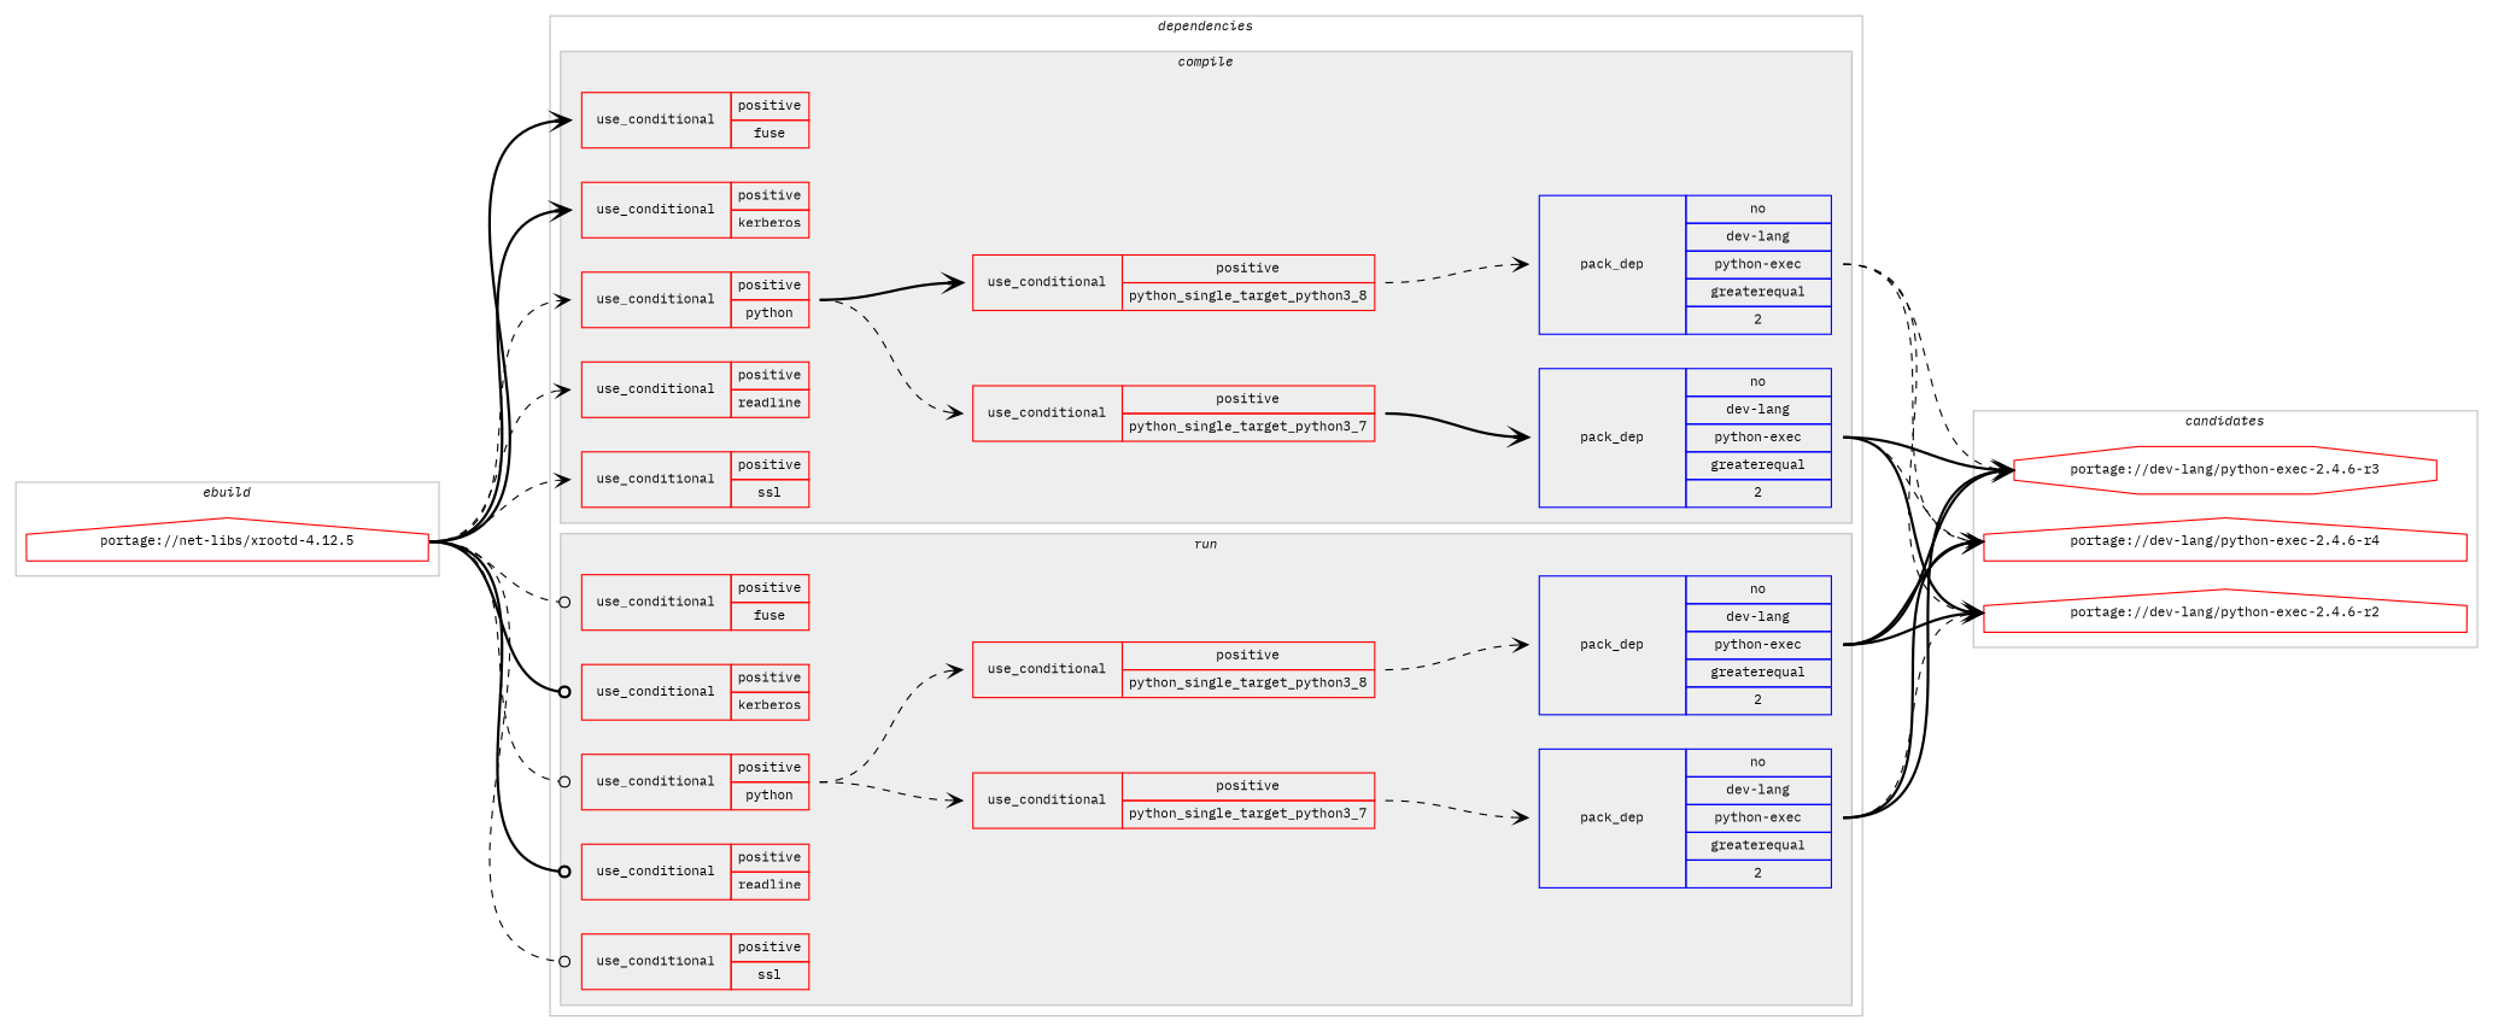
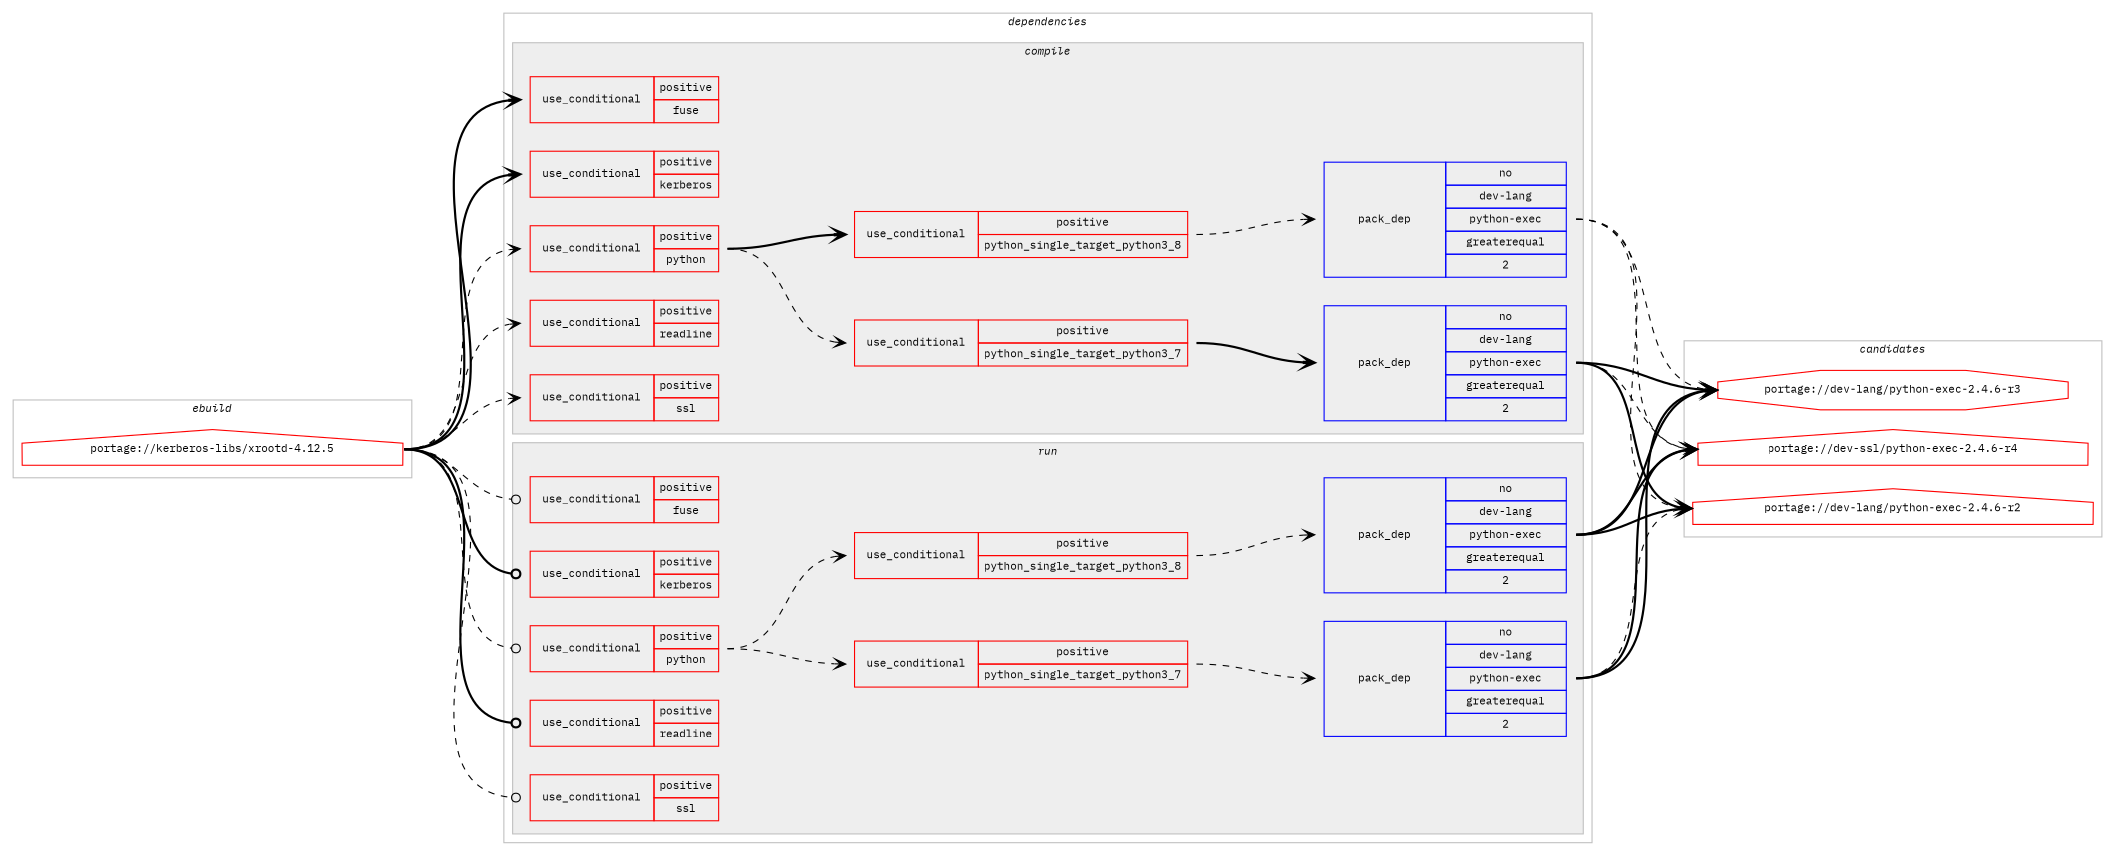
  digraph {
    compound=true
    concentrate=true
    fontname="IBM Plex Mono"
    fontsize=10
    newrank=true
    rankdir=LR
    ranksep=1.5
    node [color=red fontname="IBM Plex Mono" fontsize=10 shape=none]
    edge [arrowhead=vee fontname="IBM Plex Mono" headport=w style=dashed tailport=e weight=20]
-   n1 [label="portage://net-libs/xrootd-4.12.5" shape=house width=4]
+   n1 [label="portage://kerberos-libs/xrootd-4.12.5" shape=house width=4]
    n2 [label=<<TABLE BORDER="0" CELLBORDER="1" CELLSPACING="0" CELLPADDING="4"><TR><TD ROWSPAN="3" CELLPADDING="10">use_conditional</TD></TR><TR><TD>positive</TD></TR><TR><TD>fuse</TD></TR></TABLE>>]
    n3 [label=<<TABLE BORDER="0" CELLBORDER="1" CELLSPACING="0" CELLPADDING="4"><TR><TD ROWSPAN="3" CELLPADDING="10">use_conditional</TD></TR><TR><TD>positive</TD></TR><TR><TD>kerberos</TD></TR></TABLE>>]
    n4 [color=blue label=<<TABLE BORDER="0" CELLBORDER="1" CELLSPACING="0" CELLPADDING="4" WIDTH="220"><TR><TD ROWSPAN="6" CELLPADDING="30">pack_dep</TD></TR><TR><TD WIDTH="110">no</TD></TR><TR><TD>dev-lang</TD></TR><TR><TD>python-exec</TD></TR><TR><TD>greaterequal</TD></TR><TR><TD>2</TD></TR></TABLE>>]
    n5 [label=<<TABLE BORDER="0" CELLBORDER="1" CELLSPACING="0" CELLPADDING="4"><TR><TD ROWSPAN="3" CELLPADDING="10">use_conditional</TD></TR><TR><TD>positive</TD></TR><TR><TD>python_single_target_python3_7</TD></TR></TABLE>>]
    n6 [color=blue label=<<TABLE BORDER="0" CELLBORDER="1" CELLSPACING="0" CELLPADDING="4" WIDTH="220"><TR><TD ROWSPAN="6" CELLPADDING="30">pack_dep</TD></TR><TR><TD WIDTH="110">no</TD></TR><TR><TD>dev-lang</TD></TR><TR><TD>python-exec</TD></TR><TR><TD>greaterequal</TD></TR><TR><TD>2</TD></TR></TABLE>>]
    n7 [label=<<TABLE BORDER="0" CELLBORDER="1" CELLSPACING="0" CELLPADDING="4"><TR><TD ROWSPAN="3" CELLPADDING="10">use_conditional</TD></TR><TR><TD>positive</TD></TR><TR><TD>python_single_target_python3_8</TD></TR></TABLE>>]
    n8 [label=<<TABLE BORDER="0" CELLBORDER="1" CELLSPACING="0" CELLPADDING="4"><TR><TD ROWSPAN="3" CELLPADDING="10">use_conditional</TD></TR><TR><TD>positive</TD></TR><TR><TD>python</TD></TR></TABLE>>]
    n9 [label=<<TABLE BORDER="0" CELLBORDER="1" CELLSPACING="0" CELLPADDING="4"><TR><TD ROWSPAN="3" CELLPADDING="10">use_conditional</TD></TR><TR><TD>positive</TD></TR><TR><TD>readline</TD></TR></TABLE>>]
    n10 [label=<<TABLE BORDER="0" CELLBORDER="1" CELLSPACING="0" CELLPADDING="4"><TR><TD ROWSPAN="3" CELLPADDING="10">use_conditional</TD></TR><TR><TD>positive</TD></TR><TR><TD>ssl</TD></TR></TABLE>>]
    n11 [label=<<TABLE BORDER="0" CELLBORDER="1" CELLSPACING="0" CELLPADDING="4"><TR><TD ROWSPAN="3" CELLPADDING="10">use_conditional</TD></TR><TR><TD>positive</TD></TR><TR><TD>fuse</TD></TR></TABLE>>]
    n12 [label=<<TABLE BORDER="0" CELLBORDER="1" CELLSPACING="0" CELLPADDING="4"><TR><TD ROWSPAN="3" CELLPADDING="10">use_conditional</TD></TR><TR><TD>positive</TD></TR><TR><TD>kerberos</TD></TR></TABLE>>]
    n13 [color=blue label=<<TABLE BORDER="0" CELLBORDER="1" CELLSPACING="0" CELLPADDING="4" WIDTH="220"><TR><TD ROWSPAN="6" CELLPADDING="30">pack_dep</TD></TR><TR><TD WIDTH="110">no</TD></TR><TR><TD>dev-lang</TD></TR><TR><TD>python-exec</TD></TR><TR><TD>greaterequal</TD></TR><TR><TD>2</TD></TR></TABLE>>]
    n14 [label=<<TABLE BORDER="0" CELLBORDER="1" CELLSPACING="0" CELLPADDING="4"><TR><TD ROWSPAN="3" CELLPADDING="10">use_conditional</TD></TR><TR><TD>positive</TD></TR><TR><TD>python_single_target_python3_7</TD></TR></TABLE>>]
    n15 [color=blue label=<<TABLE BORDER="0" CELLBORDER="1" CELLSPACING="0" CELLPADDING="4" WIDTH="220"><TR><TD ROWSPAN="6" CELLPADDING="30">pack_dep</TD></TR><TR><TD WIDTH="110">no</TD></TR><TR><TD>dev-lang</TD></TR><TR><TD>python-exec</TD></TR><TR><TD>greaterequal</TD></TR><TR><TD>2</TD></TR></TABLE>>]
    n16 [label=<<TABLE BORDER="0" CELLBORDER="1" CELLSPACING="0" CELLPADDING="4"><TR><TD ROWSPAN="3" CELLPADDING="10">use_conditional</TD></TR><TR><TD>positive</TD></TR><TR><TD>python_single_target_python3_8</TD></TR></TABLE>>]
    n17 [label=<<TABLE BORDER="0" CELLBORDER="1" CELLSPACING="0" CELLPADDING="4"><TR><TD ROWSPAN="3" CELLPADDING="10">use_conditional</TD></TR><TR><TD>positive</TD></TR><TR><TD>python</TD></TR></TABLE>>]
    n18 [label=<<TABLE BORDER="0" CELLBORDER="1" CELLSPACING="0" CELLPADDING="4"><TR><TD ROWSPAN="3" CELLPADDING="10">use_conditional</TD></TR><TR><TD>positive</TD></TR><TR><TD>readline</TD></TR></TABLE>>]
    n19 [label=<<TABLE BORDER="0" CELLBORDER="1" CELLSPACING="0" CELLPADDING="4"><TR><TD ROWSPAN="3" CELLPADDING="10">use_conditional</TD></TR><TR><TD>positive</TD></TR><TR><TD>ssl</TD></TR></TABLE>>]
    n20 [label="portage://dev-lang/python-exec-2.4.6-r2" shape=house width=4]
    n21 [label="portage://dev-lang/python-exec-2.4.6-r3" shape=octagon width=4]
-   n22 [label="portage://dev-lang/python-exec-2.4.6-r4" shape=house width=4]
+   n22 [label="portage://dev-ssl/python-exec-2.4.6-r4" shape=house width=4]
    subgraph cluster_1 {
      color=gray
      label=<<i>ebuild</i>>
      rank=same
      n1
    }
    subgraph cluster_2 {
      color=gray
      label=<<i>dependencies</i>>
      subgraph cluster_3 {
        color=gray
        fillcolor="#eeeeee"
        label=<<i>compile</i>>
        style=filled
        subgraph sub_4 {
          color=gray
          fillcolor="#eeeeee"
          label=<<i>compile</i>>
          style=filled
          n2
        }
        subgraph sub_5 {
          color=gray
          fillcolor="#eeeeee"
          label=<<i>compile</i>>
          style=filled
          n3
        }
        subgraph sub_6 {
          color=gray
          fillcolor="#eeeeee"
          label=<<i>compile</i>>
          style=filled
          n8
          subgraph sub_7 {
            color=gray
            fillcolor="#eeeeee"
            label=<<i>compile</i>>
            style=filled
            n5
            subgraph sub_8 {
              color=gray
              fillcolor="#eeeeee"
              label=<<i>compile</i>>
              style=filled
              n4
            }
          }
          subgraph sub_9 {
            color=gray
            fillcolor="#eeeeee"
            label=<<i>compile</i>>
            style=filled
            n7
            subgraph sub_10 {
              color=gray
              fillcolor="#eeeeee"
              label=<<i>compile</i>>
              style=filled
              n6
            }
          }
        }
        subgraph sub_11 {
          color=gray
          fillcolor="#eeeeee"
          label=<<i>compile</i>>
          style=filled
          n9
        }
        subgraph sub_12 {
          color=gray
          fillcolor="#eeeeee"
          label=<<i>compile</i>>
          style=filled
          n10
        }
      }
      subgraph cluster_13 {
        color=gray
        fillcolor="#eeeeee"
        label=<<i>compile and run</i>>
        style=filled
      }
      subgraph cluster_14 {
        color=gray
        fillcolor="#eeeeee"
        label=<<i>run</i>>
        style=filled
        subgraph sub_15 {
          color=gray
          fillcolor="#eeeeee"
          label=<<i>run</i>>
          style=filled
          n11
        }
        subgraph sub_16 {
          color=gray
          fillcolor="#eeeeee"
          label=<<i>run</i>>
          style=filled
          n12
        }
        subgraph sub_17 {
          color=gray
          fillcolor="#eeeeee"
          label=<<i>run</i>>
          style=filled
          n17
          subgraph sub_18 {
            color=gray
            fillcolor="#eeeeee"
            label=<<i>run</i>>
            style=filled
            n14
            subgraph sub_19 {
              color=gray
              fillcolor="#eeeeee"
              label=<<i>run</i>>
              style=filled
              n13
            }
          }
          subgraph sub_20 {
            color=gray
            fillcolor="#eeeeee"
            label=<<i>run</i>>
            style=filled
            n16
            subgraph sub_21 {
              color=gray
              fillcolor="#eeeeee"
              label=<<i>run</i>>
              style=filled
              n15
            }
          }
        }
        subgraph sub_22 {
          color=gray
          fillcolor="#eeeeee"
          label=<<i>run</i>>
          style=filled
          n18
        }
        subgraph sub_23 {
          color=gray
          fillcolor="#eeeeee"
          label=<<i>run</i>>
          style=filled
          n19
        }
      }
    }
    subgraph cluster_24 {
      color=gray
      label=<<i>candidates</i>>
      rank=same
      subgraph sub_25 {
        color=black
        label=<<i>candidates</i>>
        nodesep=1
        rank=same
        n20
        n21
        n22
      }
      subgraph sub_26 {
        color=black
        label=<<i>candidates</i>>
        nodesep=1
        rank=same
        n20
        n21
        n22
      }
      subgraph sub_27 {
        color=black
        label=<<i>candidates</i>>
        nodesep=1
        rank=same
        n20
        n21
        n22
      }
      subgraph sub_28 {
        color=black
        label=<<i>candidates</i>>
        nodesep=1
        rank=same
        n20
        n21
        n22
      }
    }
    n1 -> n2 [style=bold]
    n1 -> n3 [style=bold]
    n1 -> n8
    n1 -> n9
    n1 -> n10
    n1 -> n11 [arrowhead=odot]
    n1 -> n12 [arrowhead=odot style=bold]
    n1 -> n17 [arrowhead=odot]
    n1 -> n18 [arrowhead=odot style=bold]
    n1 -> n19 [arrowhead=odot]
    n4 -> n20 [style=bold weight=100]
    n4 -> n21 [style=bold weight=100]
    n4 -> n22 [weight=100]
    n5 -> n4 [style=bold]
    n6 -> n20 [weight=100]
    n6 -> n21 [weight=100]
    n6 -> n22 [weight=100]
    n7 -> n6
    n8 -> n5
    n8 -> n7 [style=bold]
    n13 -> n20 [weight=100]
    n13 -> n21 [style=bold weight=100]
    n13 -> n22 [style=bold weight=100]
    n14 -> n13
    n15 -> n20 [style=bold weight=100]
    n15 -> n21 [style=bold weight=100]
    n15 -> n22 [style=bold weight=100]
    n16 -> n15
    n17 -> n14
    n17 -> n16
  }
